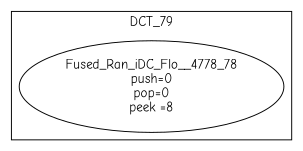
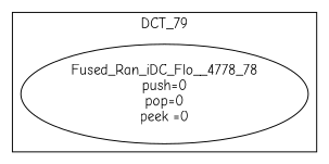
  digraph {
    rankdir=LR
    fontname="Comic Neue"
-   n1 [label="Fused_Ran_iDC_Flo__4778_78\npush=0\npop=0\npeek =8" fontname="Comic Neue"]
+   n1 [label="Fused_Ran_iDC_Flo__4778_78\npush=0\npop=0\npeek =0" fontname="Comic Neue"]
    subgraph cluster_1 {
      label=DCT_79
      n1
    }
  }
